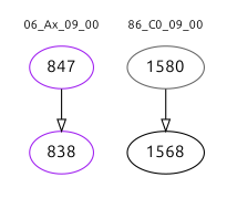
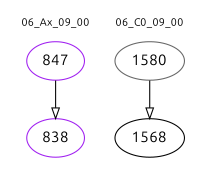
  digraph {
    fontname=Ubuntu
    node [color=purple fontname=Ubuntu]
    edge [arrowhead=onormal color=black fontname=Ubuntu]
    n1 [label=847]
    n2 [label=838]
    n3 [color=gray40 label=1580]
    n4 [color=black label=1568]
    subgraph cluster_1 {
      color=white
      fontsize=10
      label="06_Ax_09_00"
      n1
      n2
    }
    subgraph cluster_2 {
      color=white
      fontsize=10
-     label="86_C0_09_00"
+     label="06_C0_09_00"
      n3
      n4
    }
    n1 -> n2
    n3 -> n4
  }
